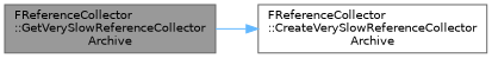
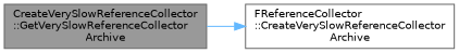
  digraph {
    rankdir=LR
    node [fontname=Helvetica fontsize=10 shape=box style=filled]
-   n1 [color=gray40 fillcolor=grey60 fontcolor=black height=0.2 label="FReferenceCollector\l::GetVerySlowReferenceCollector\lArchive" width=0.4]
+   n1 [color=gray40 fillcolor=grey60 fontcolor=black height=0.2 label="CreateVerySlowReferenceCollector\l::GetVerySlowReferenceCollector\lArchive" width=0.4]
    n2 [color=grey40 fillcolor=white height=0.2 label="FReferenceCollector\l::CreateVerySlowReferenceCollector\lArchive" width=0.4]
    n1 -> n2 [color=steelblue1 fontname=Helvetica fontsize=10 labelfontname=Helvetica labelfontsize=10 style=solid]
  }
